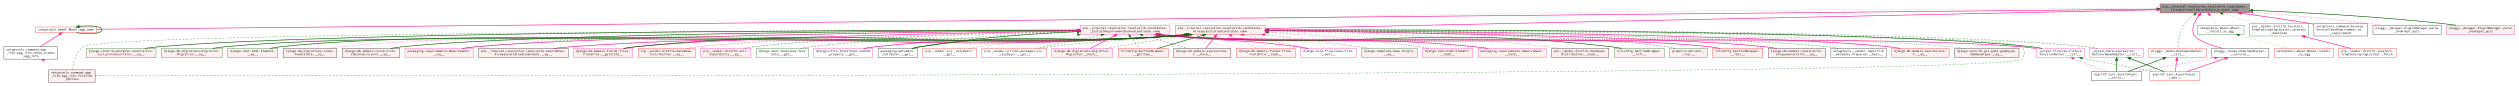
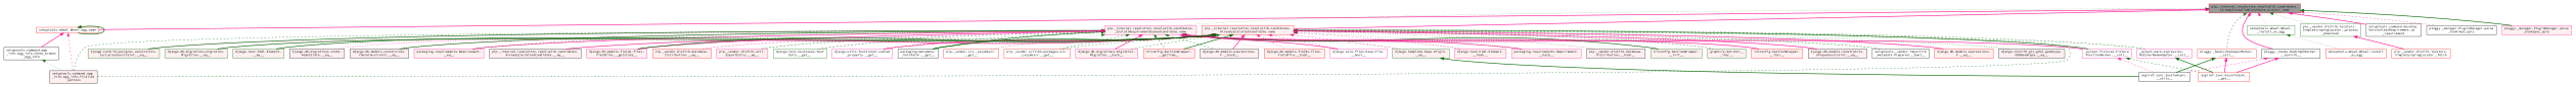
  digraph {
    fontname="Source Code Pro"
    rankdir=TB
    node [color=black fillcolor="#FFF0F0" fontname="Source Code Pro" fontsize=10 shape=box style=filled]
    edge [color=deeppink dir=back fontname="Source Code Pro" fontsize=10 labelfontname=Helvetica labelfontsize=10 style=bold]
    n1 [color=red fillcolor=grey60 fontcolor=black height=0.2 label="pip._internal.resolution.resolvelib.candidates.\lAlreadyInstalledCandidate.project_name" width=0.4]
    n2 [fillcolor=white height=0.2 label="pluggy._hooks.HookimplMarker.\l__contrib__" width=0.4]
    n3 [color=red fillcolor=white height=0.2 label="pluggy._hooks.HookspecMarker.\l__call__" width=0.4]
    n4 [color=darkgreen fillcolor=white height=0.2 label="setuptools.wheel.Wheel.\l_install_as_egg" width=0.4]
    n5 [color=darkgreen fillcolor=white height=0.2 label="pip._vendor.distlib.locators.\lSimpleScrapingLocator._process\l_download" width=0.4]
    n6 [fillcolor=white height=0.2 label="setuptools.command.develop.\lVersionlessRequirement.as\l_requirement" width=0.4]
    n7 [color=red fillcolor=white height=0.2 label="setuptools.wheel.Wheel.egg_name" width=0.4]
    n8 [color=deeppink height=0.2 label="pip._internal.resolution.resolvelib.candidates.\l_InstallRequirementBackedCandidate.name" width=0.4]
    n9 [color=red height=0.2 label="pip._internal.resolution.resolvelib.candidates.\lAlreadyInstalledCandidate.name" width=0.4]
    n10 [fillcolor=white height=0.2 label="pluggy._manager.PluginManager.parse\l_hookimpl_opts" width=0.4]
    n11 [color=deeppink height=0.2 label="pluggy._manager.PluginManager.parse\l_hookspec_opts" width=0.4]
    n12 [color=red fillcolor=white height=0.2 label="asgiref.sync.AsyncToSync.\l__get__" width=0.4]
    n13 [fillcolor=white height=0.2 label="asgiref.sync.SyncToAsync.\l__utils__" width=0.4]
    n14 [color=red fillcolor=white height=0.2 label="setuptools.wheel.Wheel.install\l_as_egg" width=0.4]
    n15 [color=red fillcolor=white height=0.2 label="pip._vendor.distlib.locators.\lSimpleScrapingLocator._fetch" width=0.4]
    n16 [fillcolor=white height=0.2 label="setuptools.command.egg\l_info.egg_info.check_broken\l_egg_info" width=0.4]
    n17 [height=0.2 label="setuptools.command.egg\l_info.egg_info.finalize\l_options" width=0.4]
    n18 [color=deeppink fillcolor=white height=0.2 label="django.core.files.base.File.\l__bool__" width=0.4]
    n19 [fillcolor=white height=0.2 label="setuptools._vendor.importlib\l_metadata.Prepared.__bool__" width=0.4]
    n20 [color=deeppink fillcolor=white height=0.2 label="_pytest.fixtures.Fixture\lFunctionMarker.__call__" width=0.4]
    n21 [color=deeppink fillcolor=white height=0.2 label="_pytest.mark.expression.\lMatcherNameAdapter.__call__" width=0.4]
    n22 [height=0.2 label="django.contrib.gis.gdal.geomtype.\lOGRGeomType.__eq__" width=0.4]
    n23 [color=darkgreen height=0.2 label="django.contrib.postgres.constraints.\lExclusionConstraint.__eq__" width=0.4]
    n24 [color=darkgreen height=0.2 label="django.db.migrations.migration.\lMigration.__eq__" width=0.4]
    n25 [height=0.2 label="django.db.migrations.state.\lModelState.__eq__" width=0.4]
    n26 [height=0.2 label="django.db.models.constraints.\lCheckConstraint.__eq__" width=0.4]
    n27 [height=0.2 label="django.db.models.constraints.\lUniqueConstraint.__eq__" width=0.4]
    n28 [color=red height=0.2 label="django.db.models.expressions.\lF.__eq__" width=0.4]
    n29 [color=darkgreen height=0.2 label="django.template.base.Origin.\l__eq__" width=0.4]
    n30 [color=darkgreen height=0.2 label="django.test.html.Element.\l__eq__" width=0.4]
    n31 [color=deeppink height=0.2 label="packaging.requirements.Requirement.\l__eq__" width=0.4]
    n32 [height=0.2 label="pip._internal.resolution.resolvelib.candidates.\lAlreadyInstalledCandidate.__eq__" width=0.4]
    n33 [color=red height=0.2 label="pip._vendor.distlib.database.\lDistribution.__eq__" width=0.4]
    n34 [color=deeppink height=0.2 label="pip._vendor.distlib.util.\lExportEntry.__eq__" width=0.4]
    n35 [color=darkgreen fillcolor=white height=0.2 label="django.test.testcases.Test\lData.__get__" width=0.4]
    n36 [color=deeppink fillcolor=white height=0.2 label="django.utils.functional.cached\l_property.__get__" width=0.4]
    n37 [fillcolor=white height=0.2 label="packaging.metadata.\l_Validator.__get__" width=0.4]
    n38 [color=red fillcolor=white height=0.2 label="pip._vendor.six._LazyDescr.\l__get__" width=0.4]
    n39 [color=red fillcolor=white height=0.2 label="pip._vendor.urllib3.packages.six.\l_LazyDescr.__get__" width=0.4]
    n40 [color=red height=0.2 label="iniconfig.SectionWrapper.\l__getitem__" width=0.4]
    n41 [color=deeppink height=0.2 label="django.db.models.fields.files.\lFieldFile.__getstate__" width=0.4]
    n42 [color=deeppink height=0.2 label="django.db.migrations.migration.\lMigration.__hash__" width=0.4]
    n43 [height=0.2 label="django.db.models.expressions.\lF.__hash__" width=0.4]
    n44 [color=red height=0.2 label="django.db.models.fields.files.\lFieldFile.__hash__" width=0.4]
    n45 [color=deeppink height=0.2 label="django.test.html.Element.\l__hash__" width=0.4]
    n46 [color=deeppink height=0.2 label="packaging.requirements.Requirement.\l__hash__" width=0.4]
    n47 [height=0.2 label="pip._vendor.distlib.database.\lDistribution.__hash__" width=0.4]
    n48 [color=darkgreen height=0.2 label="iniconfig.SectionWrapper.\l__init__" width=0.4]
    n49 [color=darkgreen height=0.2 label="graphviz.dot.Dot._\l_iter__" width=0.4]
    n50 [color=red height=0.2 label="iniconfig.SectionWrapper.\l__iter__" width=0.4]
    n1 -> n2
    n1 -> n3 [color=darkgreen style=dashed]
    n1 -> n4 [style=dotted]
    n1 -> n5 [color=darkgreen style=dotted]
    n1 -> n6
    n1 -> n7
    n1 -> n8 [color=darkgreen style=dotted]
    n1 -> n9
    n1 -> n10 [style=dashed]
    n1 -> n11 [color=darkgreen]
    n2 -> n12
    n2 -> n13 [style=dashed]
    n3 -> n12
    n3 -> n13 [color=darkgreen]
    n4 -> n14 [color=darkgreen style=dotted]
    n5 -> n15
    n7 -> n7 [color=darkgreen]
    n7 -> n16
+   n7 -> n17 [style=dashed]
    n8 -> n17 [color=darkgreen style=dashed]
    n8 -> n18
    n8 -> n19 [color=darkgreen style=dotted]
    n8 -> n20
    n8 -> n21 [color=darkgreen style=dotted]
    n8 -> n22 [color=darkgreen style=dotted]
    n8 -> n23 [color=darkgreen]
    n8 -> n24 [style=dotted]
    n8 -> n25 [style=dotted]
    n8 -> n26 [color=darkgreen]
    n8 -> n27 [style=dotted]
    n8 -> n28 [style=dotted]
    n8 -> n29 [color=darkgreen style=dotted]
    n8 -> n30 [style=dotted]
    n8 -> n31
    n8 -> n32 [color=darkgreen style=dotted]
    n8 -> n33 [style=dashed]
    n8 -> n34 [color=darkgreen style=dashed]
    n8 -> n35 [style=dotted]
    n8 -> n36 [color=darkgreen style=dashed]
    n8 -> n37 [color=darkgreen]
    n8 -> n38 [color=darkgreen style=dotted]
    n8 -> n39 [color=darkgreen style=dashed]
    n8 -> n40 [color=darkgreen style=dashed]
    n8 -> n41
    n8 -> n42
    n8 -> n43 [color=darkgreen style=dashed]
    n8 -> n44 [style=dotted]
    n8 -> n45 [color=darkgreen style=dotted]
    n8 -> n46
    n8 -> n47 [style=dotted]
    n8 -> n48 [color=darkgreen]
    n8 -> n49 [style=dotted]
    n8 -> n50
    n9 -> n17 [color=darkgreen style=dashed]
    n9 -> n18 [style=dashed]
    n9 -> n19 [color=darkgreen style=dashed]
    n9 -> n20 [color=darkgreen]
    n9 -> n21 [color=darkgreen style=dashed]
    n9 -> n22 [color=darkgreen style=dotted]
    n9 -> n23 [style=dotted]
    n9 -> n24 [color=darkgreen]
    n9 -> n25 [style=dotted]
    n9 -> n26 [style=dotted]
    n9 -> n27
    n9 -> n28
    n9 -> n29 [style=dashed]
    n9 -> n30 [color=darkgreen]
    n9 -> n31 [color=darkgreen style=dashed]
    n9 -> n32
    n9 -> n33 [style=dotted]
    n9 -> n34 [color=darkgreen style=dotted]
    n9 -> n35 [color=darkgreen style=dashed]
    n9 -> n36
    n9 -> n37 [color=darkgreen]
    n9 -> n38 [style=dotted]
    n9 -> n39 [color=darkgreen style=dashed]
    n9 -> n40 [color=darkgreen]
    n9 -> n41 [color=darkgreen]
    n9 -> n42 [color=darkgreen style=dashed]
    n9 -> n43
    n9 -> n44 [style=dashed]
    n9 -> n45 [style=dashed]
    n9 -> n46 [color=darkgreen style=dotted]
    n9 -> n47 [color=darkgreen style=dotted]
    n9 -> n48 [style=dotted]
    n9 -> n49 [color=darkgreen style=dashed]
    n9 -> n50 [style=dotted]
-   n16 -> n17 [style=dotted]
+   n16 -> n17 [color=darkgreen style=dotted]
    n20 -> n12 [color=darkgreen style=dashed]
    n20 -> n13 [style=dashed]
    n21 -> n12 [color=darkgreen]
-   n21 -> n13 [color=darkgreen]
+   n29 -> n13 [color=darkgreen]
  }
